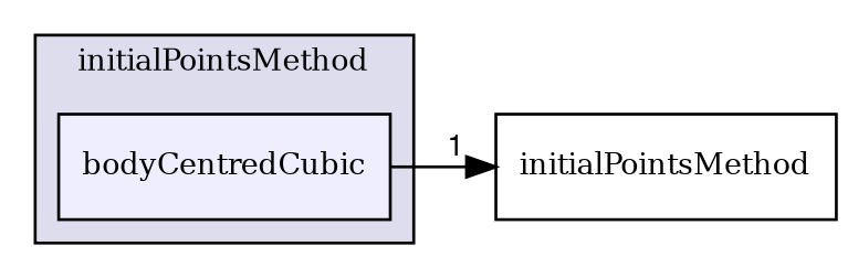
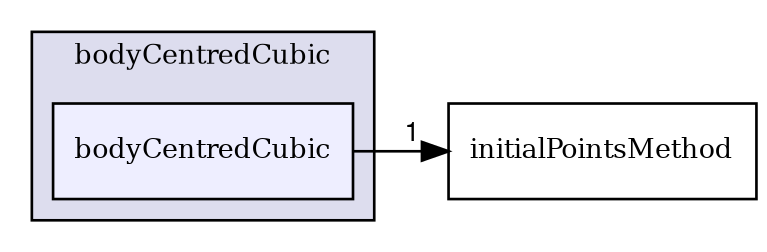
  digraph {
    compound=true
    rankdir=LR
    fontname="DejaVu Serif"
    node [fontname="DejaVu Serif" fontsize=10 shape=box]
    n1 [fillcolor="#eeeeff" label=bodyCentredCubic pencolor=black style=filled]
    n2 [label=initialPointsMethod]
    subgraph cluster_1 {
      bgcolor="#ddddee"
      fontsize=10
-     label=initialPointsMethod
+     label=bodyCentredCubic
      pencolor=black
      n1
    }
    n1 -> n2 [headlabel=1 labeldistance=1.5 labelfontname=FreeSans labelfontsize=10 fontname="DejaVu Serif"]
  }
